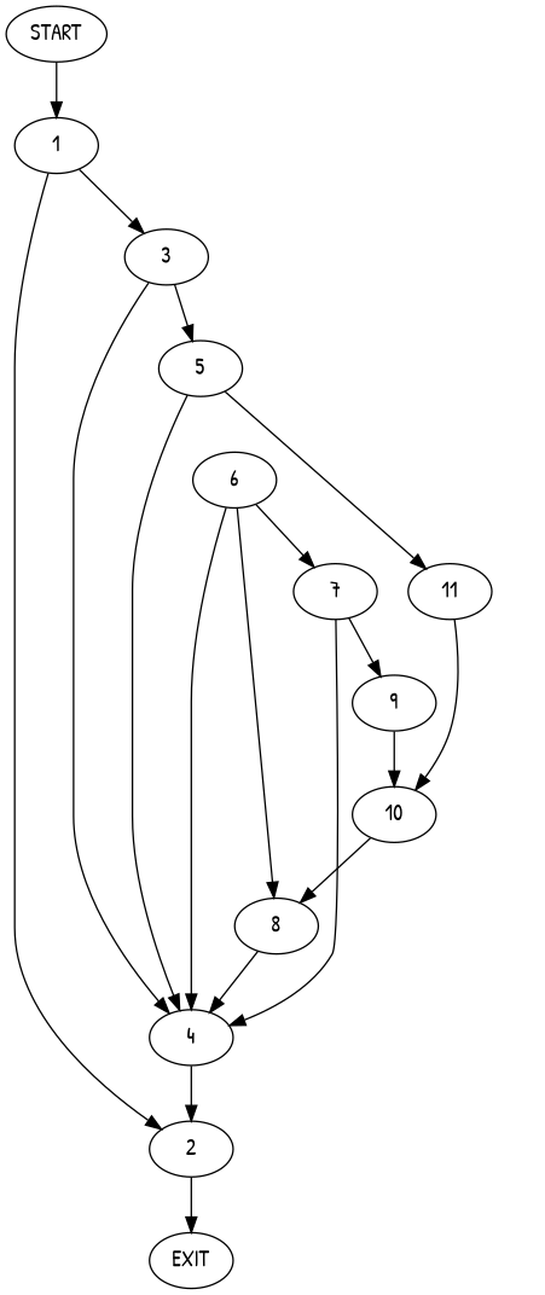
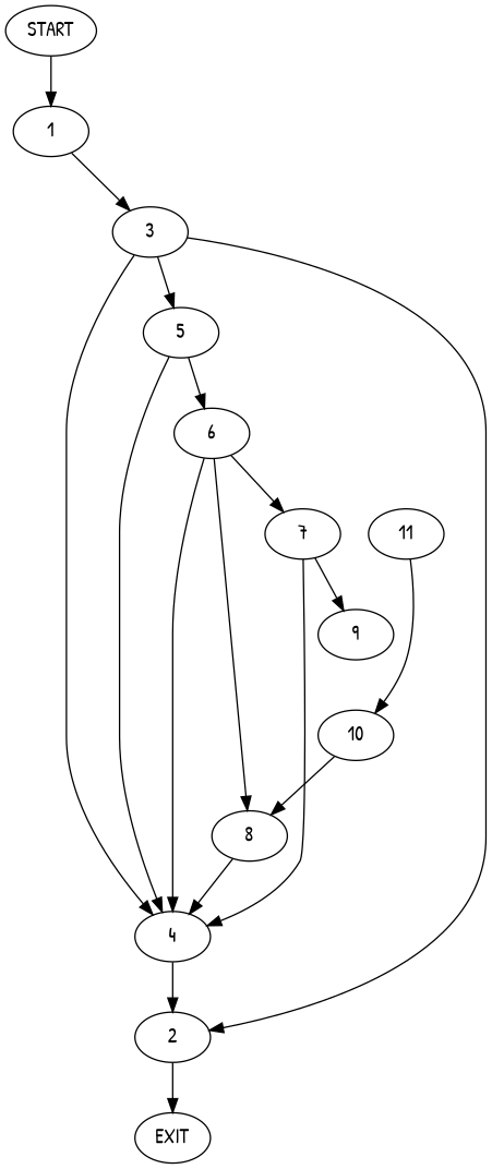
  digraph {
    fontname="Patrick Hand"
    node [fontname="Patrick Hand"]
    edge [fontname="Patrick Hand"]
    n1 [label=START]
    1
    2
    3
    n5 [label=EXIT]
    4
    5
    6
    7
    8
    9
    10
    11
    n1 -> 1
-   1 -> 2
+   3 -> 2
    1 -> 3
    2 -> n5
    3 -> 4
    3 -> 5
    4 -> 2
    5 -> 4
-   5 -> 11
+   5 -> 6
    6 -> 4
    6 -> 7
    6 -> 8
    7 -> 4
    7 -> 9
    8 -> 4
-   9 -> 10
    10 -> 8
    11 -> 10
  }
